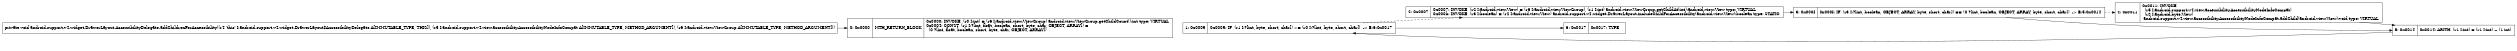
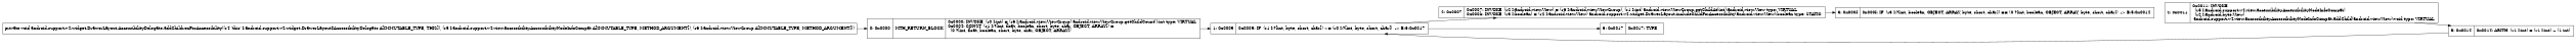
  digraph {
    rankdir=LR
    node [shape=record]
    n1 [label="{0\:\ 0x0000|MTH_RETURN_BLOCK\l|0x0000: INVOKE  (r0 I:int) = (r6 I:android.view.ViewGroup) android.view.ViewGroup.getChildCount():int type: VIRTUAL \l0x0004: CONST  (r1 I:?[int, float, boolean, short, byte, char, OBJECT, ARRAY]) = \l  (0 ?[int, float, boolean, short, byte, char, OBJECT, ARRAY])\l \l}"]
    n2 [label="{1\:\ 0x0005|0x0005: IF  (r1 I:?[int, byte, short, char]) \>= (r0 I:?[int, byte, short, char])  \-\> B:6:0x0017 \l}"]
    n3 [label="{2\:\ 0x0007|0x0007: INVOKE  (r2 I:android.view.View) = (r6 I:android.view.ViewGroup), (r1 I:int) android.view.ViewGroup.getChildAt(int):android.view.View type: VIRTUAL \l0x000b: INVOKE  (r3 I:boolean) = (r2 I:android.view.View) android.support.v4.widget.DrawerLayout.includeChildForAccessibility(android.view.View):boolean type: STATIC \l}"]
    n4 [label="{6\:\ 0x0017|0x0017: TYPE   \l}"]
    n5 [label="{3\:\ 0x000f|0x000f: IF  (r3 I:?[int, boolean, OBJECT, ARRAY, byte, short, char]) == (0 ?[int, boolean, OBJECT, ARRAY, byte, short, char])  \-\> B:5:0x0014 \l}"]
    n6 [label="{4\:\ 0x0011|0x0011: INVOKE  \l  (r5 I:android.support.v4.view.accessibility.AccessibilityNodeInfoCompat)\l  (r2 I:android.byte.View)\l android.support.v4.view.accessibility.AccessibilityNodeInfoCompat.addChild(android.view.View):void type: VIRTUAL \l}"]
    n7 [label="{5\:\ 0x0014|0x0014: ARITH  (r1 I:int) = (r1 I:int) + (1 int) \l}"]
    n8 [label="{private void android.support.v4.widget.DrawerLayout.AccessibilityDelegate.addChildrenForAccessibility((r4 'this' I:android.support.v4.widget.DrawerLayout$AccessibilityDelegate A[IMMUTABLE_TYPE, THIS]), (r5 I:android.support.v4.view.accessibility.AccessibilityNodeInfoCompat A[IMMUTABLE_TYPE, METHOD_ARGUMENT]), (r6 I:android.view.ViewGroup A[IMMUTABLE_TYPE, METHOD_ARGUMENT])) }"]
-   n2 -> n3 [style=dashed]
+   n1 -> n2
+   n2 -> n3 [style=solid]
    n2 -> n4
    n3 -> n5
-   n5 -> n6 [style=dashed]
-   n5 -> n7
    n6 -> n7
    n7 -> n2
    n8 -> n1
  }
